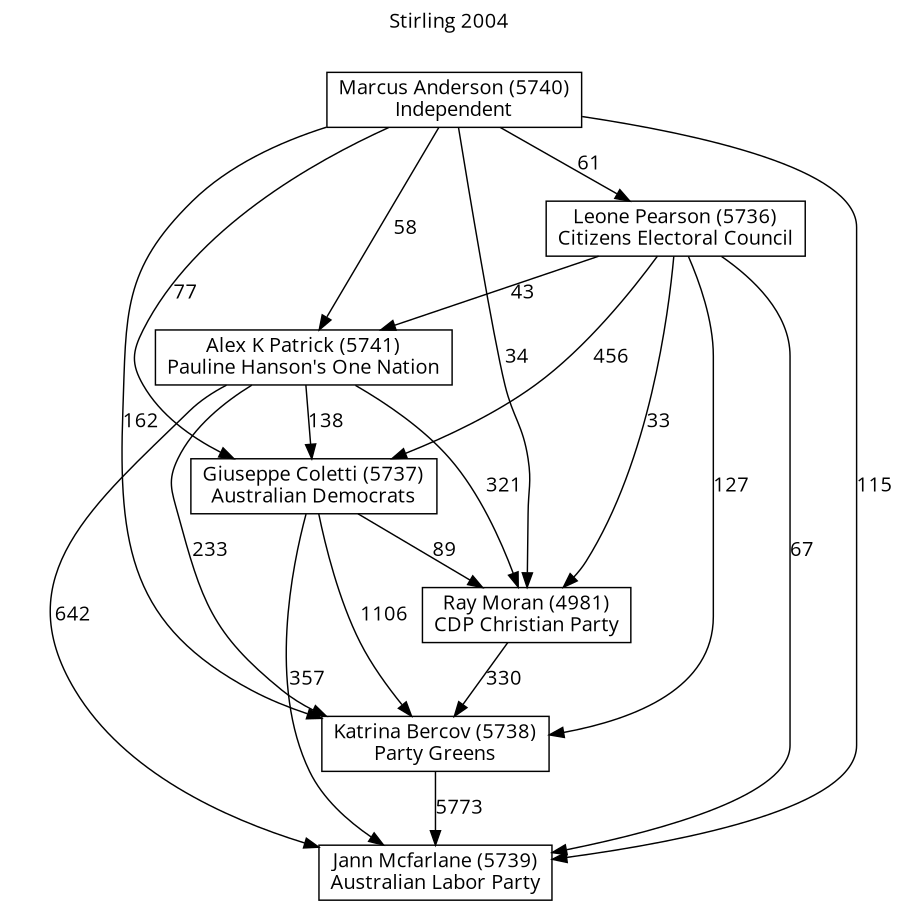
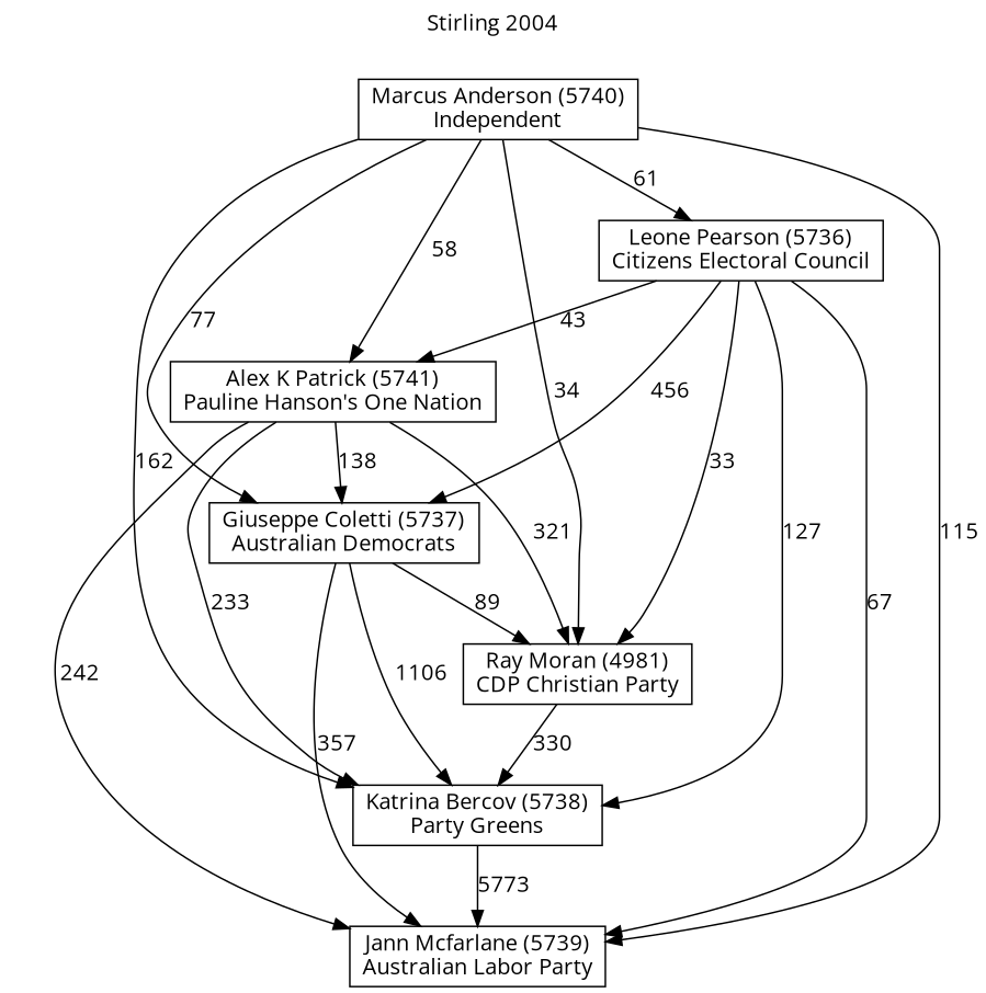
  digraph {
    fontname="Open Sans"
    label="Stirling 2004"
    labelloc=t
    mclimit=10
    node [fontname="Open Sans" shape=box]
    edge [fontname="Open Sans"]
    n1 [label="Jann Mcfarlane (5739)\nAustralian Labor Party"]
    n2 [label="Katrina Bercov (5738)\nParty Greens"]
    n3 [label="Ray Moran (4981)\nCDP Christian Party"]
    n4 [label="Giuseppe Coletti (5737)\nAustralian Democrats"]
    n5 [label="Alex K Patrick (5741)\nPauline Hanson's One Nation"]
    n6 [label="Leone Pearson (5736)\nCitizens Electoral Council"]
    n7 [label="Marcus Anderson (5740)\nIndependent"]
    n2 -> n1 [label=5773]
    n3 -> n2 [label=330]
    n4 -> n1 [label=357]
    n4 -> n2 [label=1106]
    n4 -> n3 [label=89]
-   n5 -> n1 [label=642]
+   n5 -> n1 [label=242]
    n5 -> n2 [label=233]
    n5 -> n3 [label=321]
    n5 -> n4 [label=138]
    n6 -> n1 [label=67]
    n6 -> n2 [label=127]
    n6 -> n3 [label=33]
    n6 -> n4 [label=456]
    n6 -> n5 [label=43]
    n7 -> n1 [label=115]
    n7 -> n2 [label=162]
    n7 -> n3 [label=34]
    n7 -> n4 [label=77]
    n7 -> n5 [label=58]
    n7 -> n6 [label=61]
  }
